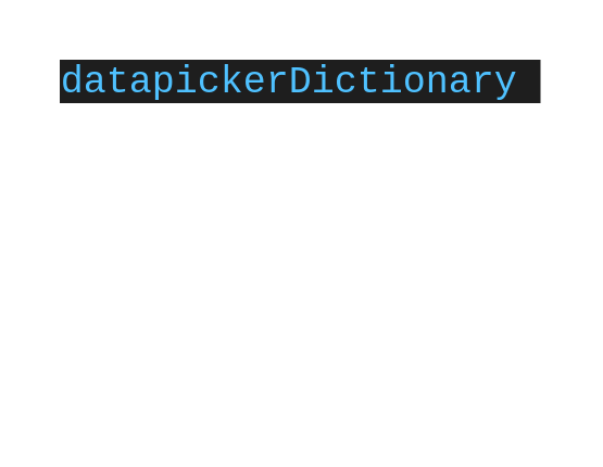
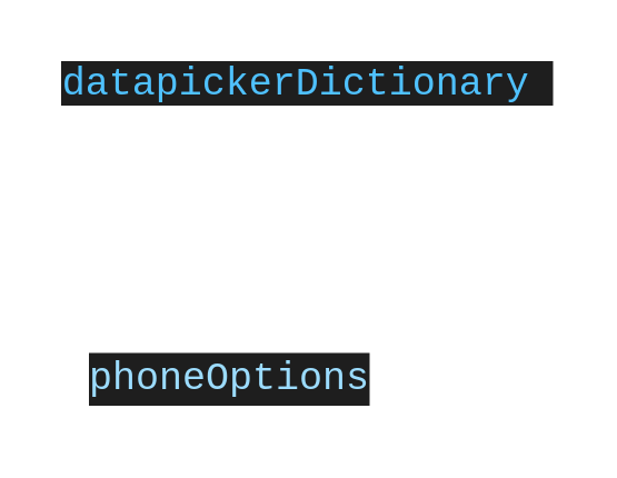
  <mxCell id="0" />
  <mxCell id="1" parent="0" />
  <mxCell id="2" value="&lt;span style=&quot;font-family: &amp;#34;consolas&amp;#34; , &amp;#34;courier new&amp;#34; , monospace ; font-size: 14px ; text-align: left ; background-color: rgb(30 , 30 , 30) ; color: rgb(79 , 193 , 255)&quot;&gt;datapickerDictionary&lt;/span&gt;&lt;span style=&quot;color: rgb(212 , 212 , 212) ; font-family: &amp;#34;consolas&amp;#34; , &amp;#34;courier new&amp;#34; , monospace ; font-size: 14px ; text-align: left ; background-color: rgb(30 , 30 , 30)&quot;&gt;&amp;nbsp;&lt;/span&gt;" style="text;html=1;align=center;verticalAlign=middle;resizable=0;points=[];autosize=1;" vertex="1" parent="1"><mxGeometry x="20" y="20" width="180" height="20" as="geometry" /></mxCell>
+ <mxCell id="3" value="&lt;div style=&quot;color: rgb(212, 212, 212); background-color: rgb(30, 30, 30); font-family: consolas, &amp;quot;courier new&amp;quot;, monospace; font-weight: normal; font-size: 14px; line-height: 19px;&quot;&gt;&lt;div&gt;&lt;span style=&quot;color: #9cdcfe&quot;&gt;phoneOptions&lt;/span&gt;&lt;/div&gt;&lt;/div&gt;" style="text;whiteSpace=wrap;html=1;" vertex="1" parent="1"><mxGeometry x="30" y="120" width="120" height="30" as="geometry" /></mxCell>
